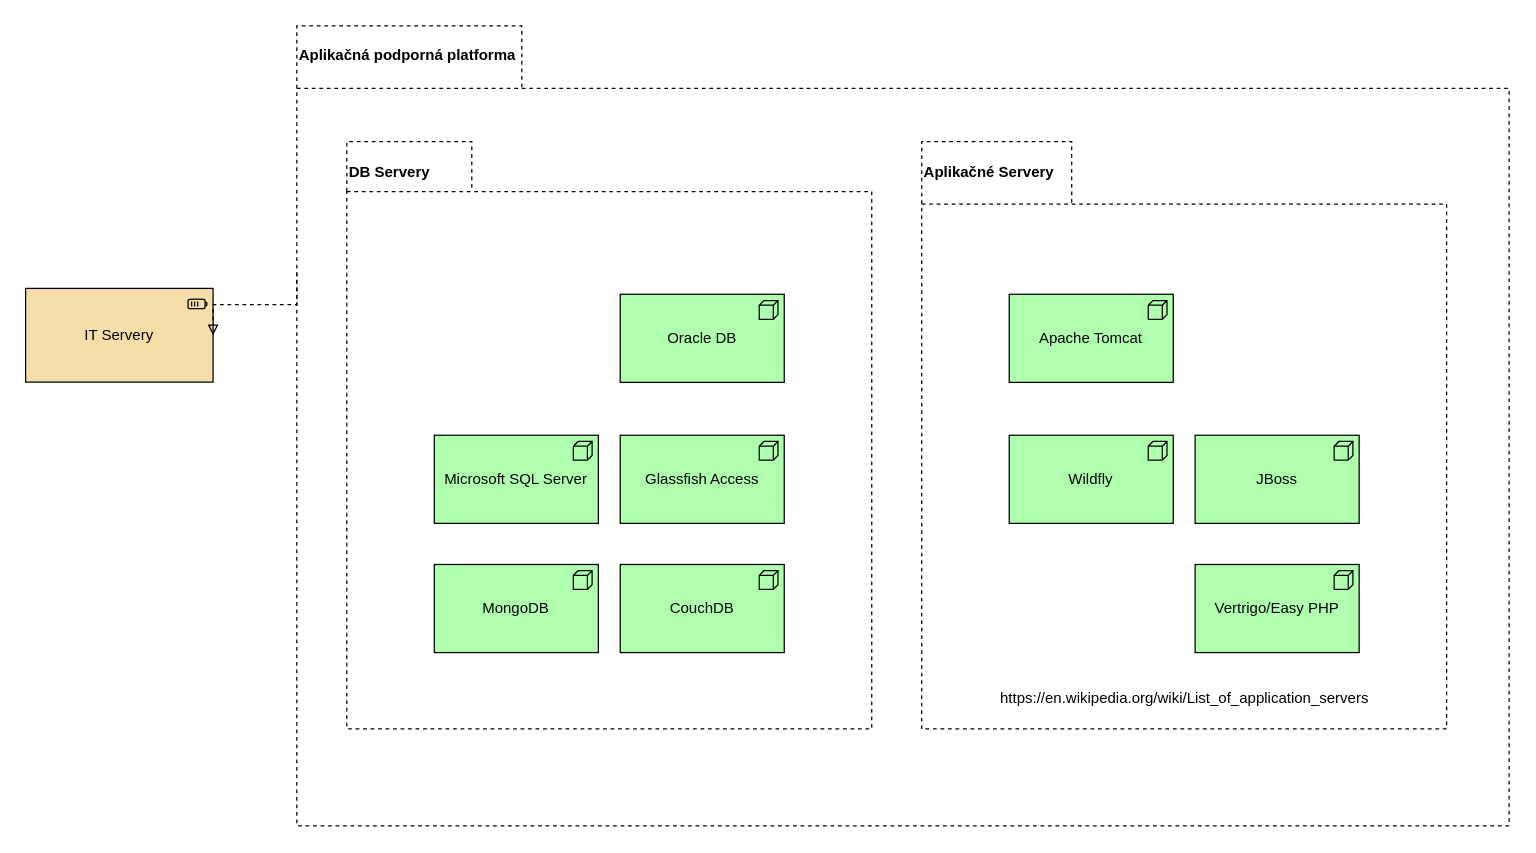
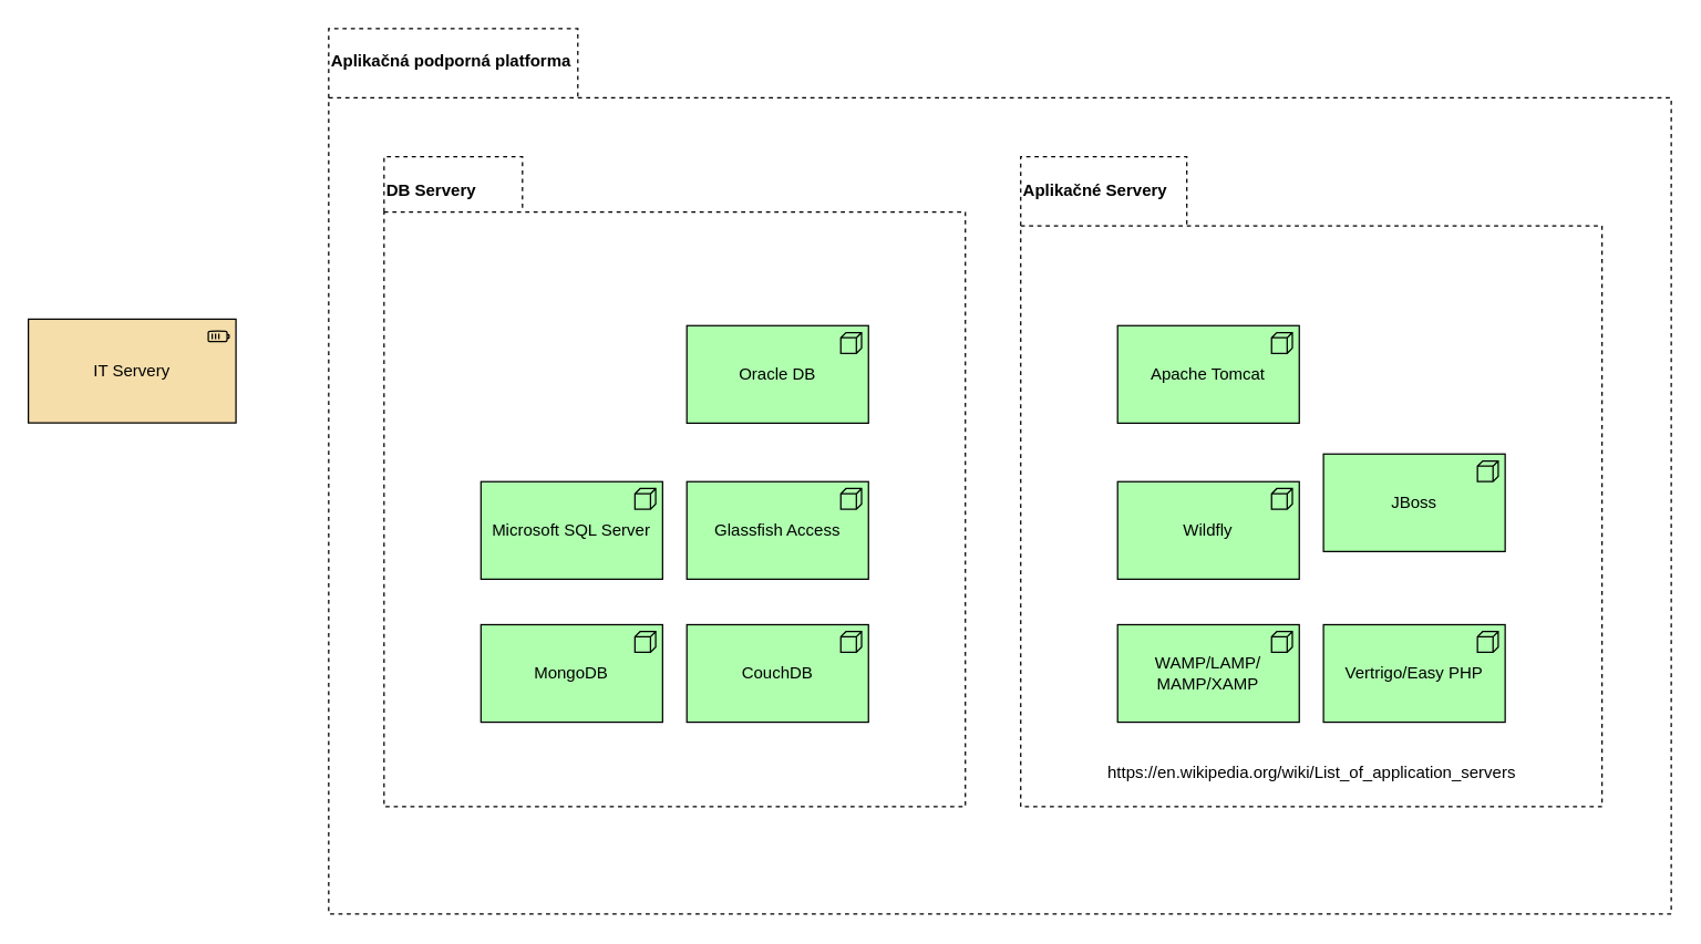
  <mxCell id="0" />
  <mxCell id="1" parent="0" />
  <mxCell id="2" value="IT Servery" style="html=1;outlineConnect=0;whiteSpace=wrap;fillColor=#F5DEAA;shape=mxgraph.archimate3.application;appType=resource;archiType=square;" parent="1" vertex="1"><mxGeometry x="20" y="230" width="150" height="75" as="geometry" /></mxCell>
  <mxCell id="3" value="" style="group" parent="1" vertex="1" connectable="0"><mxGeometry x="237" y="20" width="970" height="640" as="geometry" /></mxCell>
  <mxCell id="4" value="Aplikačná podporná platforma" style="shape=folder;spacingTop=10;tabWidth=180;tabHeight=50;tabPosition=left;html=1;dashed=1;verticalAlign=top;align=left;fontStyle=1" parent="3" vertex="1"><mxGeometry width="970" height="640" as="geometry" /></mxCell>
  <mxCell id="5" value="" style="group" parent="3" vertex="1" connectable="0"><mxGeometry x="40" y="92.5" width="420" height="470" as="geometry" /></mxCell>
  <mxCell id="6" value="&lt;b&gt;DB Servery&lt;/b&gt;" style="shape=folder;spacingTop=10;tabWidth=100;tabHeight=40;tabPosition=left;html=1;dashed=1;verticalAlign=top;align=left;" parent="5" vertex="1"><mxGeometry width="420" height="470" as="geometry" /></mxCell>
  <mxCell id="7" value="Microsoft SQL Server" style="html=1;outlineConnect=0;whiteSpace=wrap;fillColor=#AFFFAF;shape=mxgraph.archimate3.application;appType=node;archiType=square;" parent="5" vertex="1"><mxGeometry x="70" y="235" width="131.25" height="70.5" as="geometry" /></mxCell>
  <mxCell id="8" value="Oracle DB" style="html=1;outlineConnect=0;whiteSpace=wrap;fillColor=#AFFFAF;shape=mxgraph.archimate3.application;appType=node;archiType=square;" parent="5" vertex="1"><mxGeometry x="218.75" y="122.2" width="131.25" height="70.5" as="geometry" /></mxCell>
  <mxCell id="9" value="Glassfish Access" style="html=1;outlineConnect=0;whiteSpace=wrap;fillColor=#AFFFAF;shape=mxgraph.archimate3.application;appType=node;archiType=square;" parent="5" vertex="1"><mxGeometry x="218.75" y="235" width="131.25" height="70.5" as="geometry" /></mxCell>
  <mxCell id="10" value="MongoDB" style="html=1;outlineConnect=0;whiteSpace=wrap;fillColor=#AFFFAF;shape=mxgraph.archimate3.application;appType=node;archiType=square;" parent="5" vertex="1"><mxGeometry x="70" y="338.4" width="131.25" height="70.5" as="geometry" /></mxCell>
  <mxCell id="11" value="CouchDB" style="html=1;outlineConnect=0;whiteSpace=wrap;fillColor=#AFFFAF;shape=mxgraph.archimate3.application;appType=node;archiType=square;" parent="5" vertex="1"><mxGeometry x="218.75" y="338.4" width="131.25" height="70.5" as="geometry" /></mxCell>
  <mxCell id="12" value="" style="group" parent="3" vertex="1" connectable="0"><mxGeometry x="500" y="92.5" width="420" height="470" as="geometry" /></mxCell>
  <mxCell id="13" value="&lt;b&gt;Aplikačné Servery&lt;/b&gt;" style="shape=folder;spacingTop=10;tabWidth=120;tabHeight=50;tabPosition=left;html=1;dashed=1;verticalAlign=top;align=left;" parent="12" vertex="1"><mxGeometry width="420" height="470" as="geometry" /></mxCell>
  <mxCell id="14" value="Apache Tomcat" style="html=1;outlineConnect=0;whiteSpace=wrap;fillColor=#AFFFAF;shape=mxgraph.archimate3.application;appType=node;archiType=square;" parent="12" vertex="1"><mxGeometry x="70" y="122.2" width="131.25" height="70.5" as="geometry" /></mxCell>
  <mxCell id="15" value="Wildfly" style="html=1;outlineConnect=0;whiteSpace=wrap;fillColor=#AFFFAF;shape=mxgraph.archimate3.application;appType=node;archiType=square;" parent="12" vertex="1"><mxGeometry x="70" y="235" width="131.25" height="70.5" as="geometry" /></mxCell>
- <mxCell id="16" value="JBoss" style="html=1;outlineConnect=0;whiteSpace=wrap;fillColor=#AFFFAF;shape=mxgraph.archimate3.application;appType=node;archiType=square;" parent="12" vertex="1"><mxGeometry x="218.75" y="235" width="131.25" height="70.5" as="geometry" /></mxCell>
+ <mxCell id="16" value="JBoss" style="html=1;outlineConnect=0;whiteSpace=wrap;fillColor=#AFFFAF;shape=mxgraph.archimate3.application;appType=node;archiType=square;" parent="12" vertex="1"><mxGeometry x="218.75" y="215" width="131.25" height="70.5" as="geometry" /></mxCell>
+ <mxCell id="17" value="WAMP/LAMP/&lt;br&gt;MAMP/XAMP" style="html=1;outlineConnect=0;whiteSpace=wrap;fillColor=#AFFFAF;shape=mxgraph.archimate3.application;appType=node;archiType=square;" parent="12" vertex="1"><mxGeometry x="70" y="338.4" width="131.25" height="70.5" as="geometry" /></mxCell>
  <mxCell id="18" value="Vertrigo/Easy PHP" style="html=1;outlineConnect=0;whiteSpace=wrap;fillColor=#AFFFAF;shape=mxgraph.archimate3.application;appType=node;archiType=square;" parent="12" vertex="1"><mxGeometry x="218.75" y="338.4" width="131.25" height="70.5" as="geometry" /></mxCell>
  <mxCell id="19" value="https://en.wikipedia.org/wiki/List_of_application_servers" style="text;html=1;align=center;verticalAlign=middle;resizable=0;points=[];autosize=1;strokeColor=none;fillColor=none;" parent="12" vertex="1"><mxGeometry x="55" y="435" width="310" height="20" as="geometry" /></mxCell>
- <mxCell id="20" value="" style="edgeStyle=elbowEdgeStyle;html=1;endArrow=block;elbow=vertical;endFill=0;dashed=1;rounded=0;entryX=1;entryY=0.5;entryDx=0;entryDy=0;entryPerimeter=0;exitX=0;exitY=0;exitDx=0;exitDy=197.5;exitPerimeter=0;" parent="1" source="4" target="2" edge="1"><mxGeometry width="160" relative="1" as="geometry"><mxPoint x="55" y="530" as="sourcePoint" /><mxPoint x="125" y="450" as="targetPoint" /></mxGeometry></mxCell>
